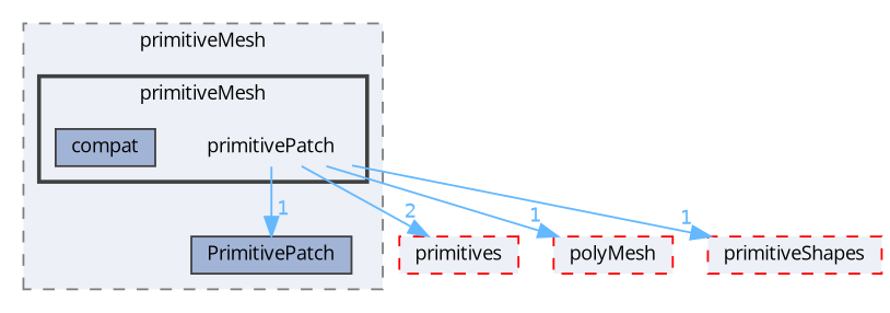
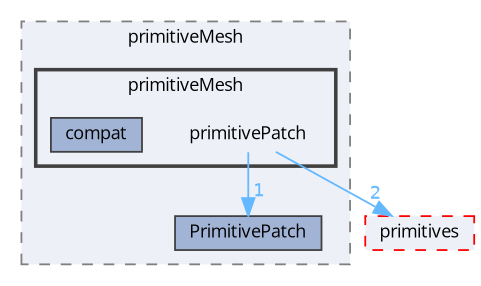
  digraph {
    compound=true
    fontname="Open Sans"
    node [fontname="Open Sans" fontsize=10 shape=box color=red fillcolor="#edf0f7" style="filled,dashed"]
    edge [color=steelblue1 fontcolor=steelblue1 fontname="Open Sans" fontsize=10 headlabel=1 labeldistance=1.5 labelfontname=Helvetica labelfontsize=10]
    n1 [height=0.2 label=primitivePatch shape=plaintext width=0.4 color="" fillcolor="" style=""]
    n2 [color=grey25 fillcolor="#a2b4d6" height=0.2 label=compat style=filled width=0.4]
    n3 [color=grey25 fillcolor="#a2b4d6" height=0.2 label=PrimitivePatch style=filled width=0.4]
    n4 [height=0.2 label=primitives width=0.4]
-   n5 [height=0.2 label=polyMesh width=0.4]
-   n6 [height=0.2 label=primitiveShapes width=0.4]
    subgraph cluster_1 {
      bgcolor="#edf0f7"
      fontsize=10
      label=primitiveMesh
      pencolor=grey50
      style="filled,dashed"
      n3
      subgraph cluster_2 {
        bgcolor="#edf0f7"
        fontsize=10
        label=primitiveMesh
        pencolor=grey25
        style="filled,bold"
        n1
        n2
      }
    }
    n1 -> n3
    n1 -> n4 [headlabel=2]
-   n1 -> n5
-   n1 -> n6
  }
